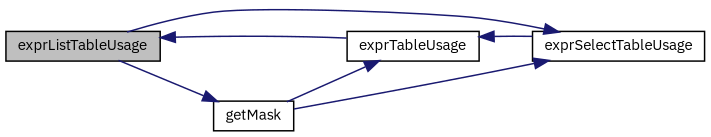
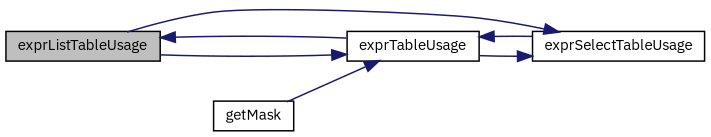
  digraph {
    fontname="IBM Plex Sans"
    rankdir=LR
    node [color=black fillcolor=white fontname="IBM Plex Sans" fontsize=10 shape=record style=filled]
    edge [color=midnightblue fontname="IBM Plex Sans" fontsize=10 labelfontname=FreeSans labelfontsize=10 style=solid]
    n1 [fillcolor=grey75 fontcolor=black height=0.2 label=exprListTableUsage width=0.4]
    n2 [height=0.2 label=exprTableUsage width=0.4]
    n3 [height=0.2 label=exprSelectTableUsage width=0.4]
    n4 [height=0.2 label=getMask width=0.4]
-   n1 -> n4
+   n1 -> n2
    n1 -> n3
    n2 -> n1
-   n4 -> n3
+   n2 -> n3
    n3 -> n2
    n4 -> n2
  }
